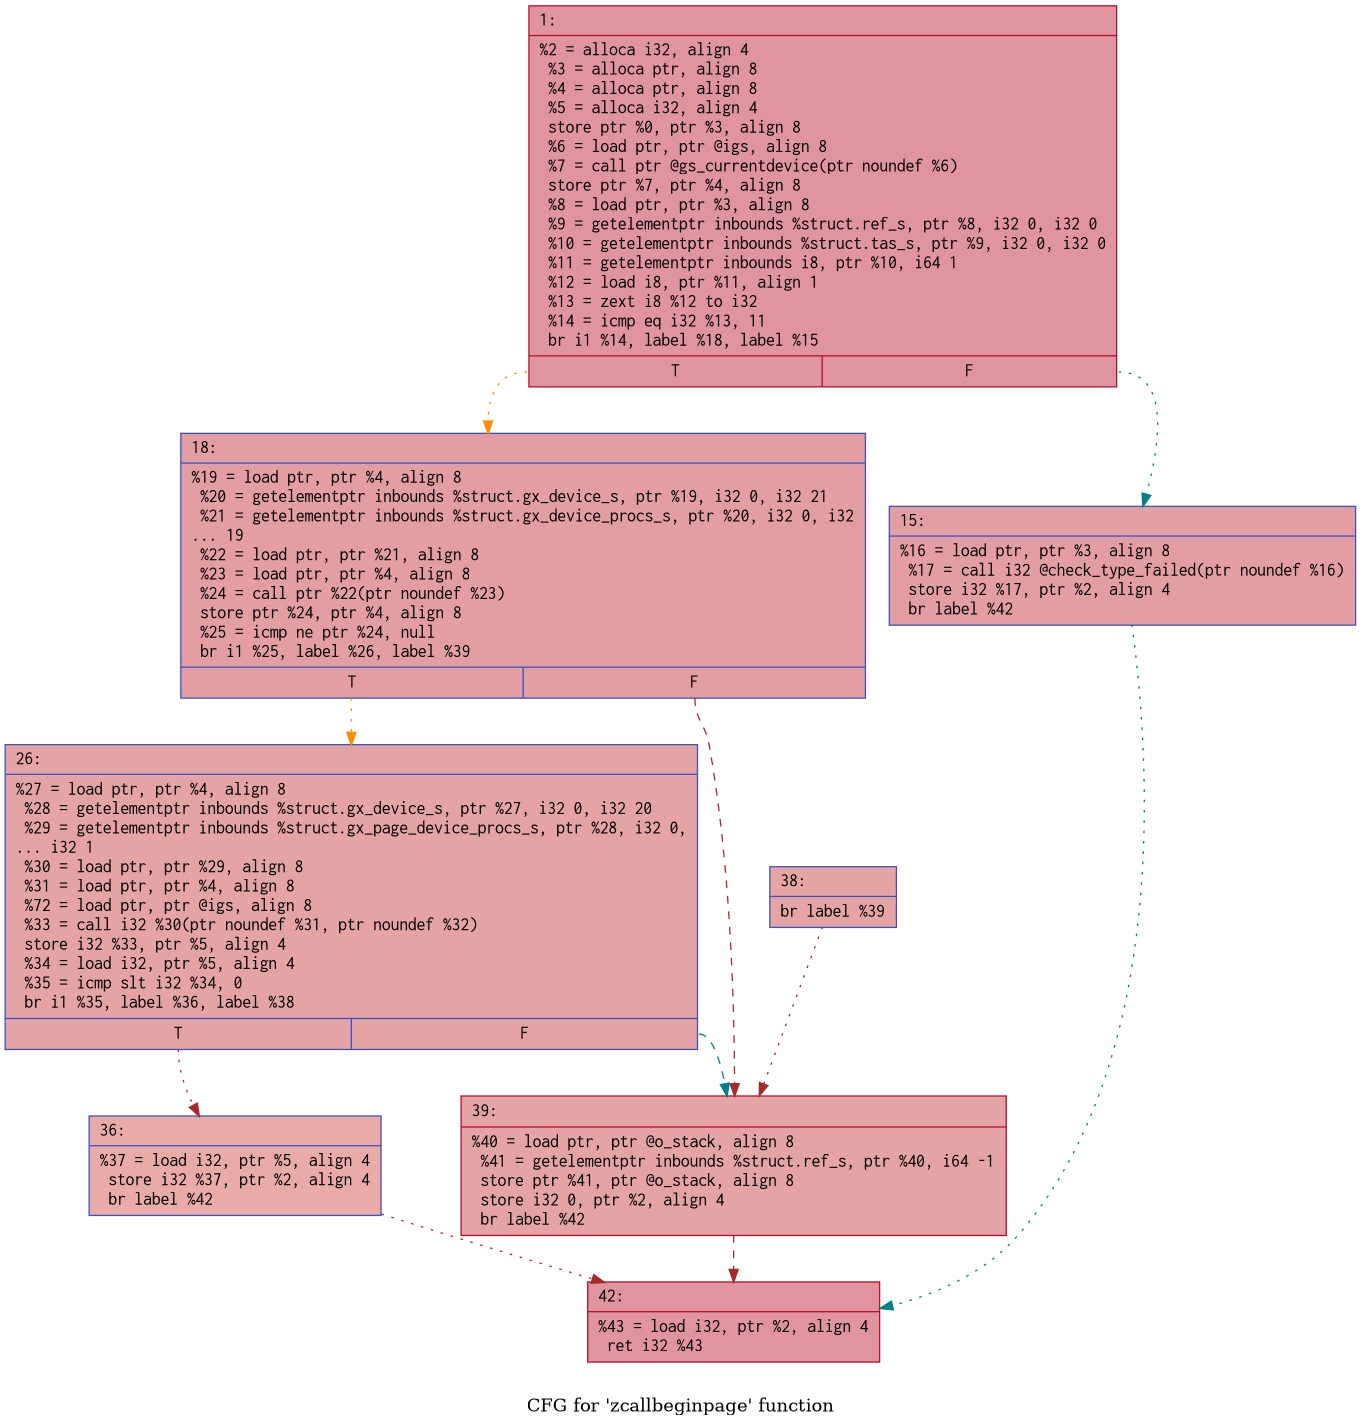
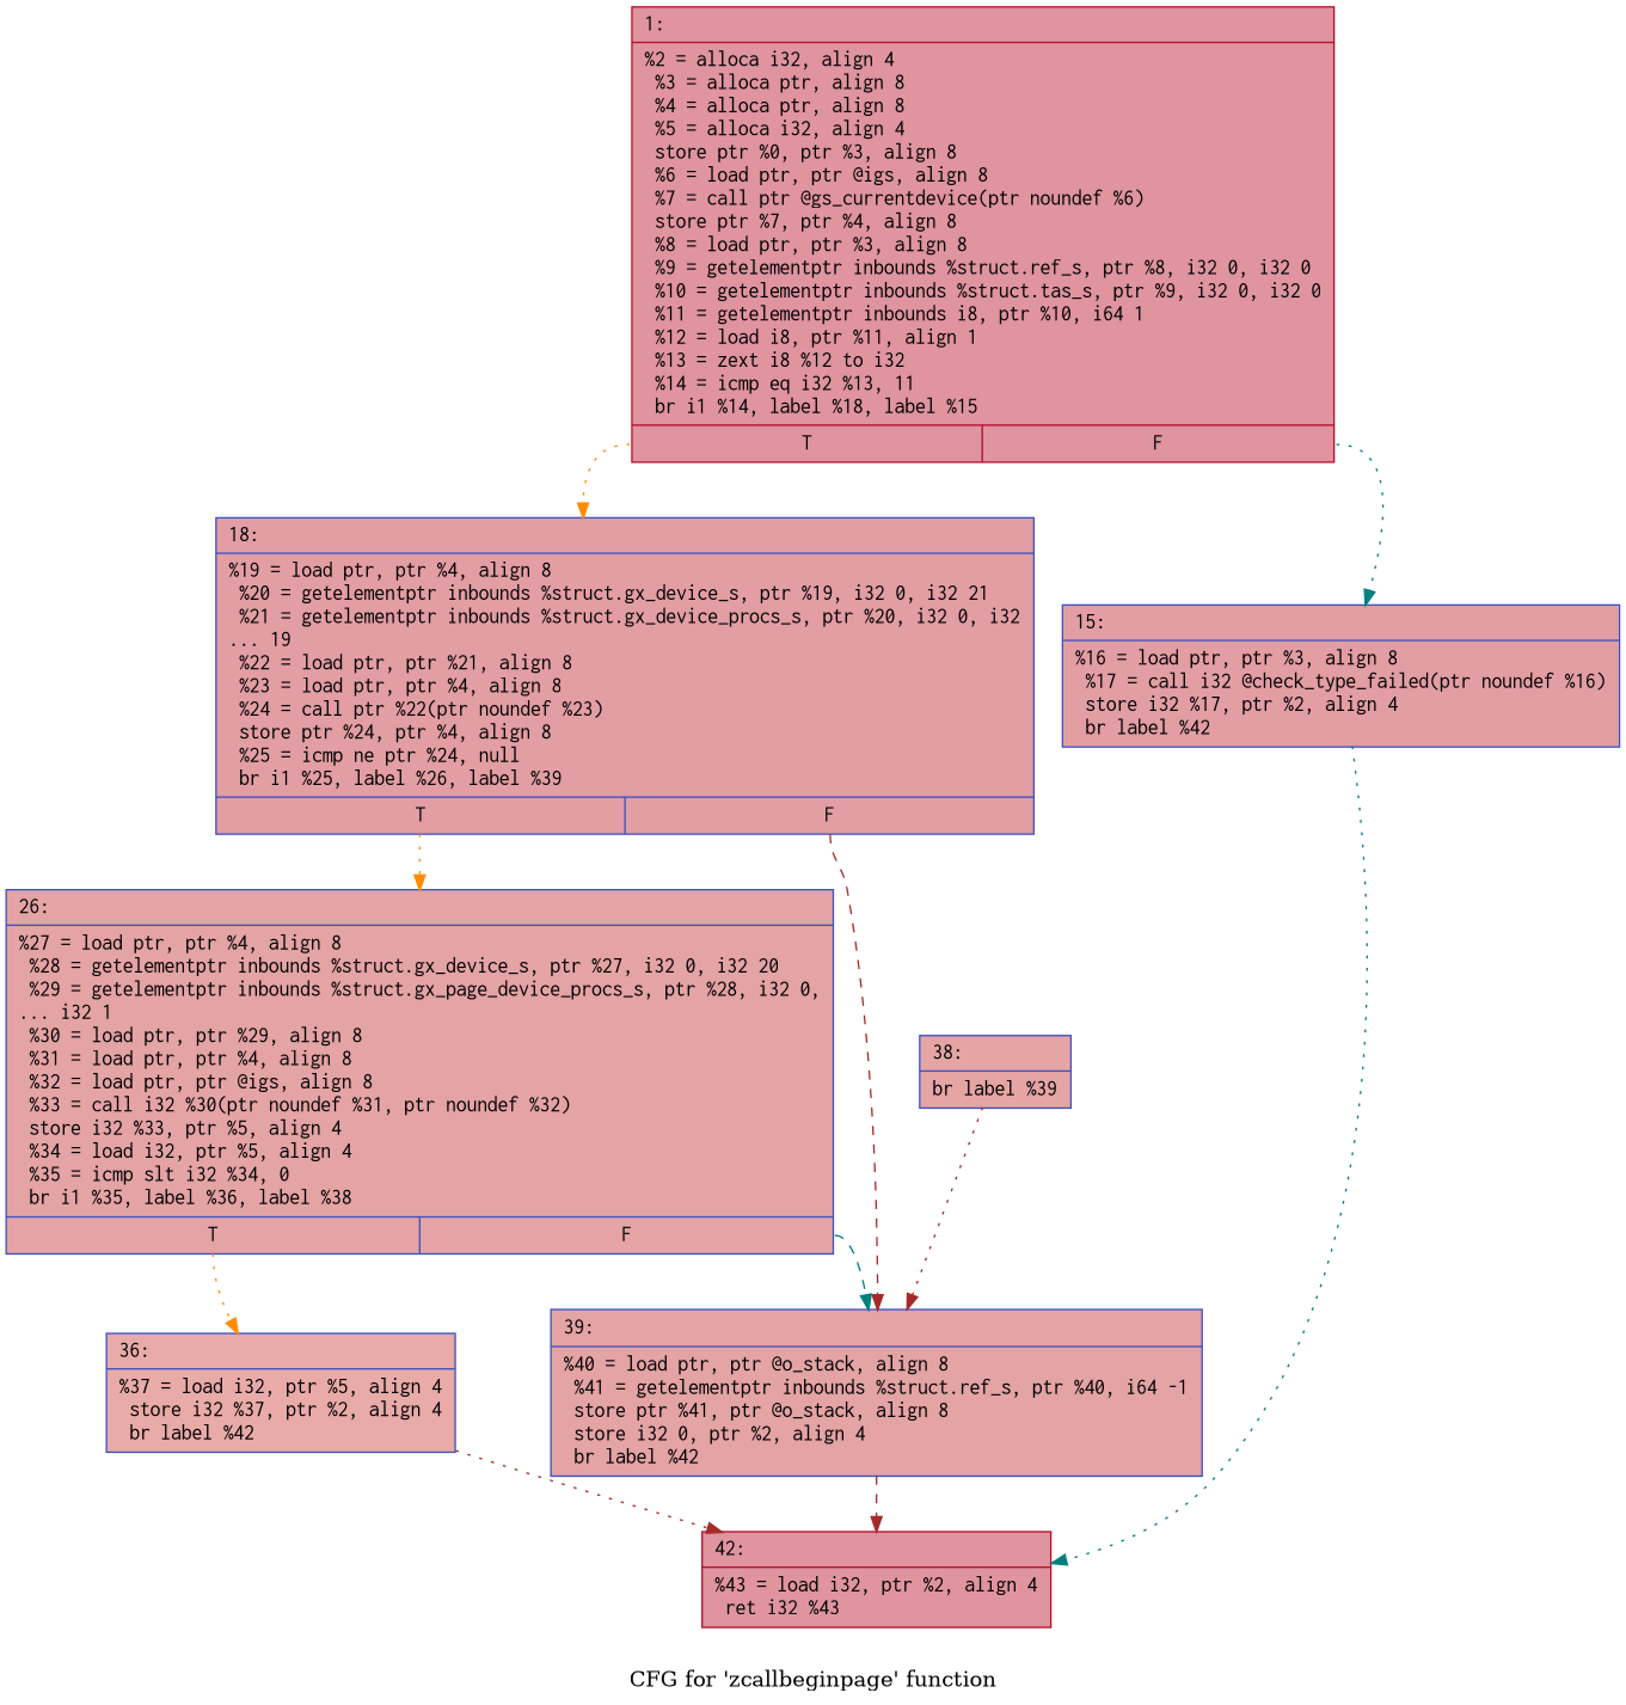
  digraph {
    label="CFG for 'zcallbeginpage' function"
    node [color="#3d50c3ff" fillcolor="#b70d2870" fontname=Courier shape=record style=filled]
    edge [color=brown style=dotted]
    n1 [color="#b70d28ff" label="{1:\l|  %2 = alloca i32, align 4\l  %3 = alloca ptr, align 8\l  %4 = alloca ptr, align 8\l  %5 = alloca i32, align 4\l  store ptr %0, ptr %3, align 8\l  %6 = load ptr, ptr @igs, align 8\l  %7 = call ptr @gs_currentdevice(ptr noundef %6)\l  store ptr %7, ptr %4, align 8\l  %8 = load ptr, ptr %3, align 8\l  %9 = getelementptr inbounds %struct.ref_s, ptr %8, i32 0, i32 0\l  %10 = getelementptr inbounds %struct.tas_s, ptr %9, i32 0, i32 0\l  %11 = getelementptr inbounds i8, ptr %10, i64 1\l  %12 = load i8, ptr %11, align 1\l  %13 = zext i8 %12 to i32\l  %14 = icmp eq i32 %13, 11\l  br i1 %14, label %18, label %15\l|{<s0>T|<s1>F}}"]
    n2 [fillcolor="#be242e70" label="{18:\l|  %19 = load ptr, ptr %4, align 8\l  %20 = getelementptr inbounds %struct.gx_device_s, ptr %19, i32 0, i32 21\l  %21 = getelementptr inbounds %struct.gx_device_procs_s, ptr %20, i32 0, i32\l... 19\l  %22 = load ptr, ptr %21, align 8\l  %23 = load ptr, ptr %4, align 8\l  %24 = call ptr %22(ptr noundef %23)\l  store ptr %24, ptr %4, align 8\l  %25 = icmp ne ptr %24, null\l  br i1 %25, label %26, label %39\l|{<s0>T|<s1>F}}"]
    n3 [fillcolor="#be242e70" label="{15:\l|  %16 = load ptr, ptr %3, align 8\l  %17 = call i32 @check_type_failed(ptr noundef %16)\l  store i32 %17, ptr %2, align 4\l  br label %42\l}"]
-   n4 [fillcolor="#c32e3170" label="{26:\l|  %27 = load ptr, ptr %4, align 8\l  %28 = getelementptr inbounds %struct.gx_device_s, ptr %27, i32 0, i32 20\l  %29 = getelementptr inbounds %struct.gx_page_device_procs_s, ptr %28, i32 0,\l... i32 1\l  %30 = load ptr, ptr %29, align 8\l  %31 = load ptr, ptr %4, align 8\l  %72 = load ptr, ptr @igs, align 8\l  %33 = call i32 %30(ptr noundef %31, ptr noundef %32)\l  store i32 %33, ptr %5, align 4\l  %34 = load i32, ptr %5, align 4\l  %35 = icmp slt i32 %34, 0\l  br i1 %35, label %36, label %38\l|{<s0>T|<s1>F}}"]
-   n5 [color="#b70d28ff" fillcolor="#c32e3170" label="{39:\l|  %40 = load ptr, ptr @o_stack, align 8\l  %41 = getelementptr inbounds %struct.ref_s, ptr %40, i64 -1\l  store ptr %41, ptr @o_stack, align 8\l  store i32 0, ptr %2, align 4\l  br label %42\l}"]
+   n4 [fillcolor="#c32e3170" label="{26:\l|  %27 = load ptr, ptr %4, align 8\l  %28 = getelementptr inbounds %struct.gx_device_s, ptr %27, i32 0, i32 20\l  %29 = getelementptr inbounds %struct.gx_page_device_procs_s, ptr %28, i32 0,\l... i32 1\l  %30 = load ptr, ptr %29, align 8\l  %31 = load ptr, ptr %4, align 8\l  %32 = load ptr, ptr @igs, align 8\l  %33 = call i32 %30(ptr noundef %31, ptr noundef %32)\l  store i32 %33, ptr %5, align 4\l  %34 = load i32, ptr %5, align 4\l  %35 = icmp slt i32 %34, 0\l  br i1 %35, label %36, label %38\l|{<s0>T|<s1>F}}"]
+   n5 [fillcolor="#c32e3170" label="{39:\l|  %40 = load ptr, ptr @o_stack, align 8\l  %41 = getelementptr inbounds %struct.ref_s, ptr %40, i64 -1\l  store ptr %41, ptr @o_stack, align 8\l  store i32 0, ptr %2, align 4\l  br label %42\l}"]
    n6 [color="#b70d28ff" label="{42:\l|  %43 = load i32, ptr %2, align 4\l  ret i32 %43\l}"]
    n7 [fillcolor="#cc403a70" label="{36:\l|  %37 = load i32, ptr %5, align 4\l  store i32 %37, ptr %2, align 4\l  br label %42\l}"]
    n8 [fillcolor="#c5333470" label="{38:\l|  br label %39\l}"]
    n1 -> n2 [color=darkorange tailport=s0]
    n1 -> n3 [color=teal tailport=s1]
    n2 -> n4 [color=darkorange tailport=s0]
    n2 -> n5 [style=dashed tailport=s1]
    n3 -> n6 [color=teal]
    n4 -> n5 [color=teal style=dashed tailport=s1]
-   n4 -> n7 [tailport=s0]
+   n4 -> n7 [color=darkorange tailport=s0]
    n5 -> n6 [style=dashed]
    n7 -> n6
    n8 -> n5
  }
